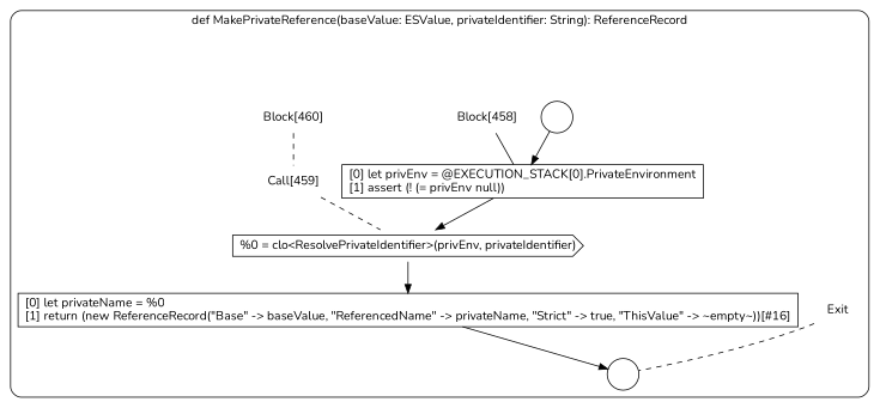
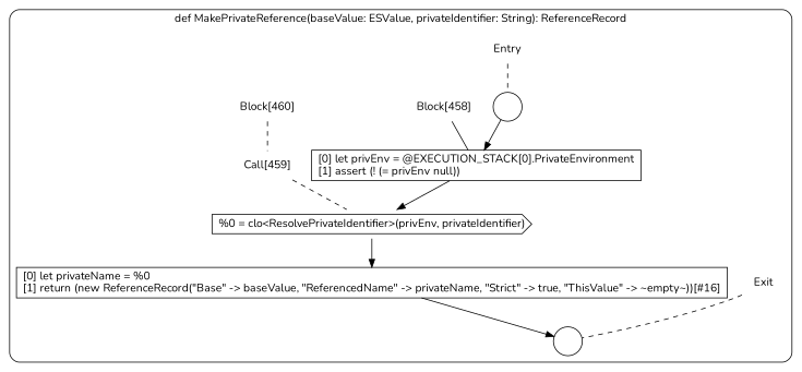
  digraph {
    fontname=Nunito
    node [fontname=Nunito shape=none]
    edge [arrowhead=none color=black fontname=Nunito]
+   n1 [label=<<font color="black">Entry</font>>]
    n2 [color=black fillcolor=white label=" " shape=circle style=filled]
    n3 [color=black fillcolor=white label=<<font color="black">[0] let privEnv = @EXECUTION_STACK[0].PrivateEnvironment<BR ALIGN="LEFT"/>[1] assert (! (= privEnv null))<BR ALIGN="LEFT"/></font>> shape=box style=filled]
    n4 [color=black fillcolor=white label=<<font color="black">%0 = clo&lt;ResolvePrivateIdentifier&gt;(privEnv, privateIdentifier)</font>> shape=cds style=filled]
    n5 [label=<<font color="black">Exit</font>>]
    n6 [color=black fillcolor=white label=" " shape=circle style=filled]
    n7 [label=<<font color="black">Block[458]</font>>]
    n8 [color=black fillcolor=white label=<<font color="black">[0] let privateName = %0<BR ALIGN="LEFT"/>[1] return (new ReferenceRecord(&quot;Base&quot; -&gt; baseValue, &quot;ReferencedName&quot; -&gt; privateName, &quot;Strict&quot; -&gt; true, &quot;ThisValue&quot; -&gt; ~empty~))[#16]<BR ALIGN="LEFT"/></font>> shape=box style=filled]
    n9 [label=<<font color="black">Call[459]</font>>]
    n10 [label=<<font color="black">Block[460]</font>>]
    subgraph cluster_1 {
      label="def MakePrivateReference(baseValue: ESValue, privateIdentifier: String): ReferenceRecord"
      style=rounded
+     n1
      n2
      n3
      n4
      n5
      n6
      n7
      n8
      n9
      n10
    }
+   n1 -> n2 [style=dashed]
    n2 -> n3 [arrowhead=""]
    n3 -> n4 [arrowhead=""]
    n4 -> n8 [arrowhead=""]
    n5 -> n6 [style=dashed]
    n7 -> n3 [style=solid]
    n8 -> n6 [arrowhead=""]
    n9 -> n4 [style=dashed]
    n10 -> n9 [style=dashed]
  }
